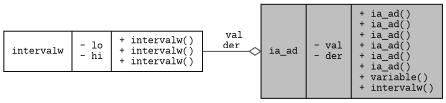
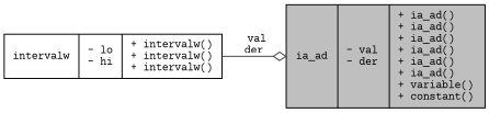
  digraph {
    rankdir=LR
    fontname="Courier Prime"
    node [color=black fontname="Courier Prime" fontsize=10 shape=record style=filled]
-   n1 [fillcolor=grey75 fontcolor=black height=0.2 label="{ia_ad\n|- val\l- der\l|+ ia_ad()\l+ ia_ad()\l+ ia_ad()\l+ ia_ad()\l+ ia_ad()\l+ ia_ad()\l+ variable()\l+ intervalw()\l}" width=0.4]
+   n1 [fillcolor=grey75 fontcolor=black height=0.2 label="{ia_ad\n|- val\l- der\l|+ ia_ad()\l+ ia_ad()\l+ ia_ad()\l+ ia_ad()\l+ ia_ad()\l+ ia_ad()\l+ variable()\l+ constant()\l}" width=0.4]
    n2 [fillcolor=white height=0.2 label="{intervalw\n|- lo\l- hi\l|+ intervalw()\l+ intervalw()\l+ intervalw()\l}" width=0.4]
    n2 -> n1 [arrowhead=odiamond color=grey25 fontname="Courier Prime" fontsize=10 label=" val\nder" labelfontname=FreeSans labelfontsize=10 style=solid]
  }
